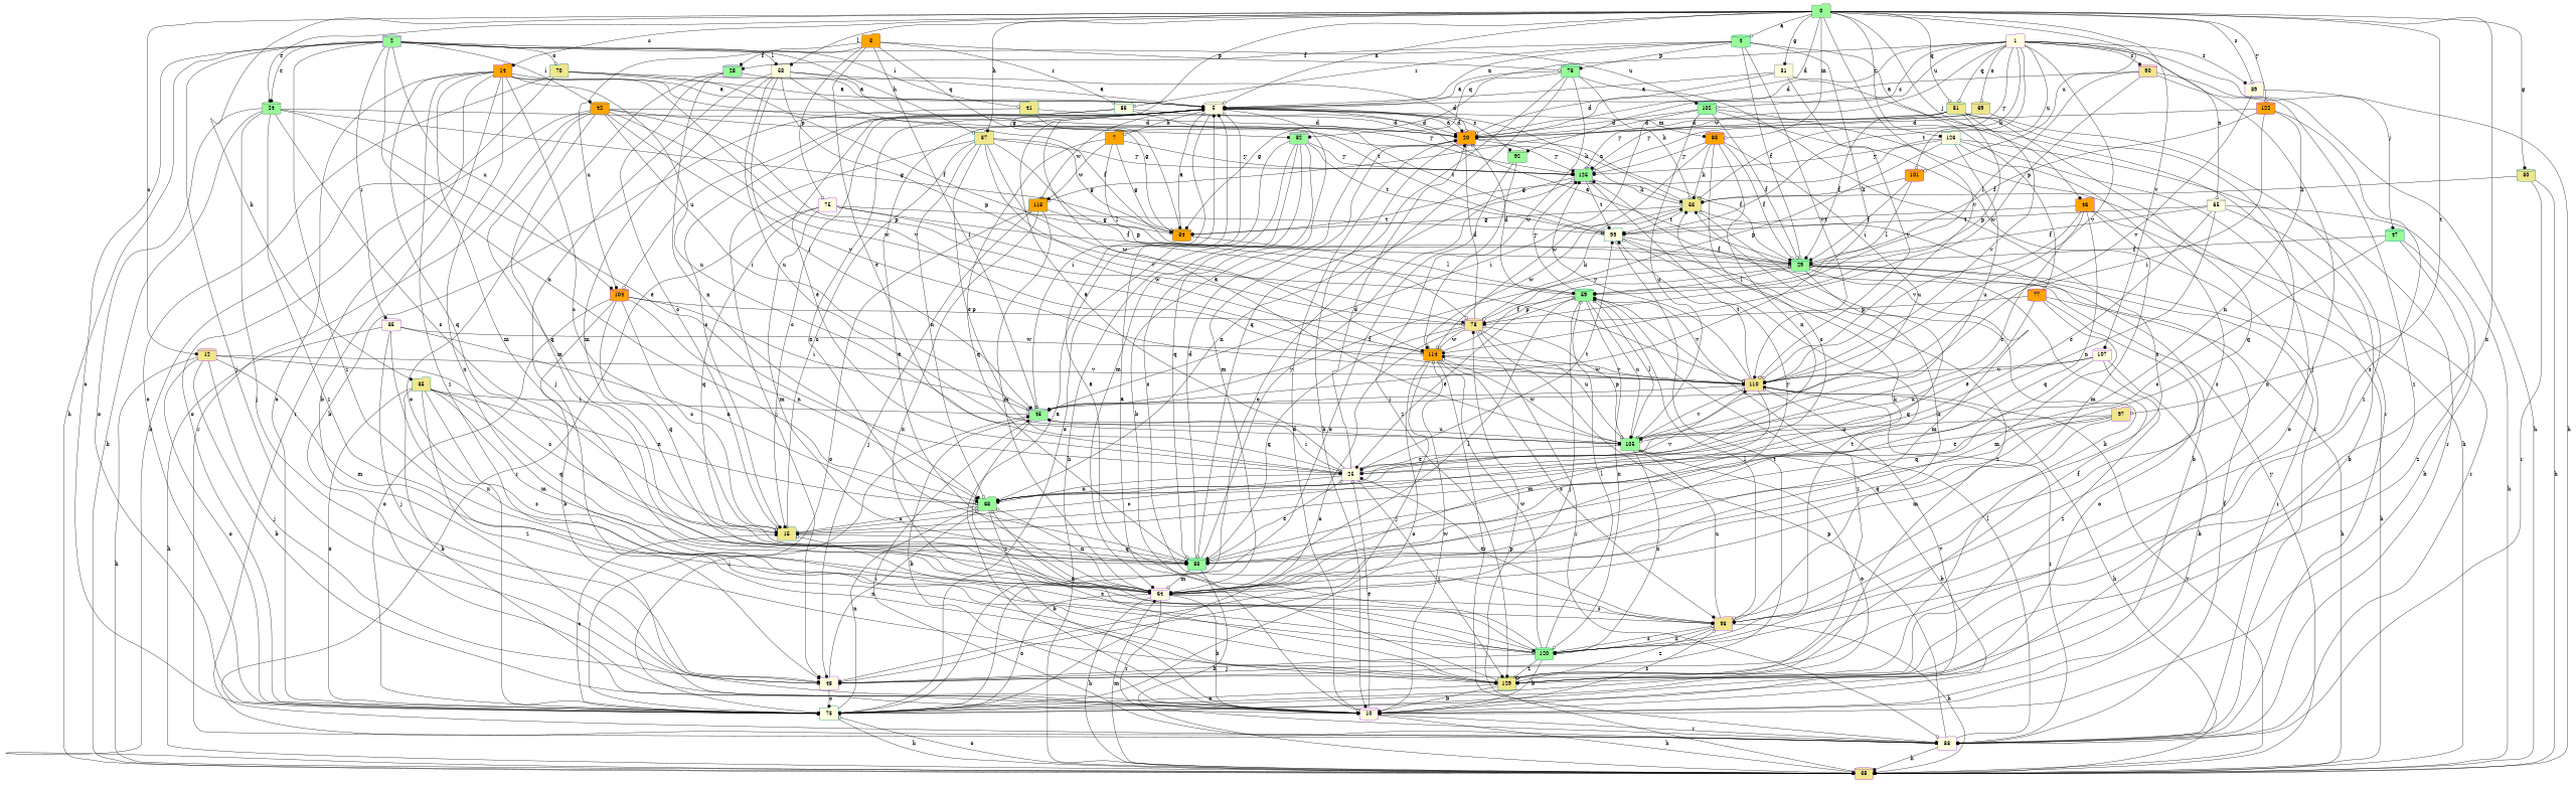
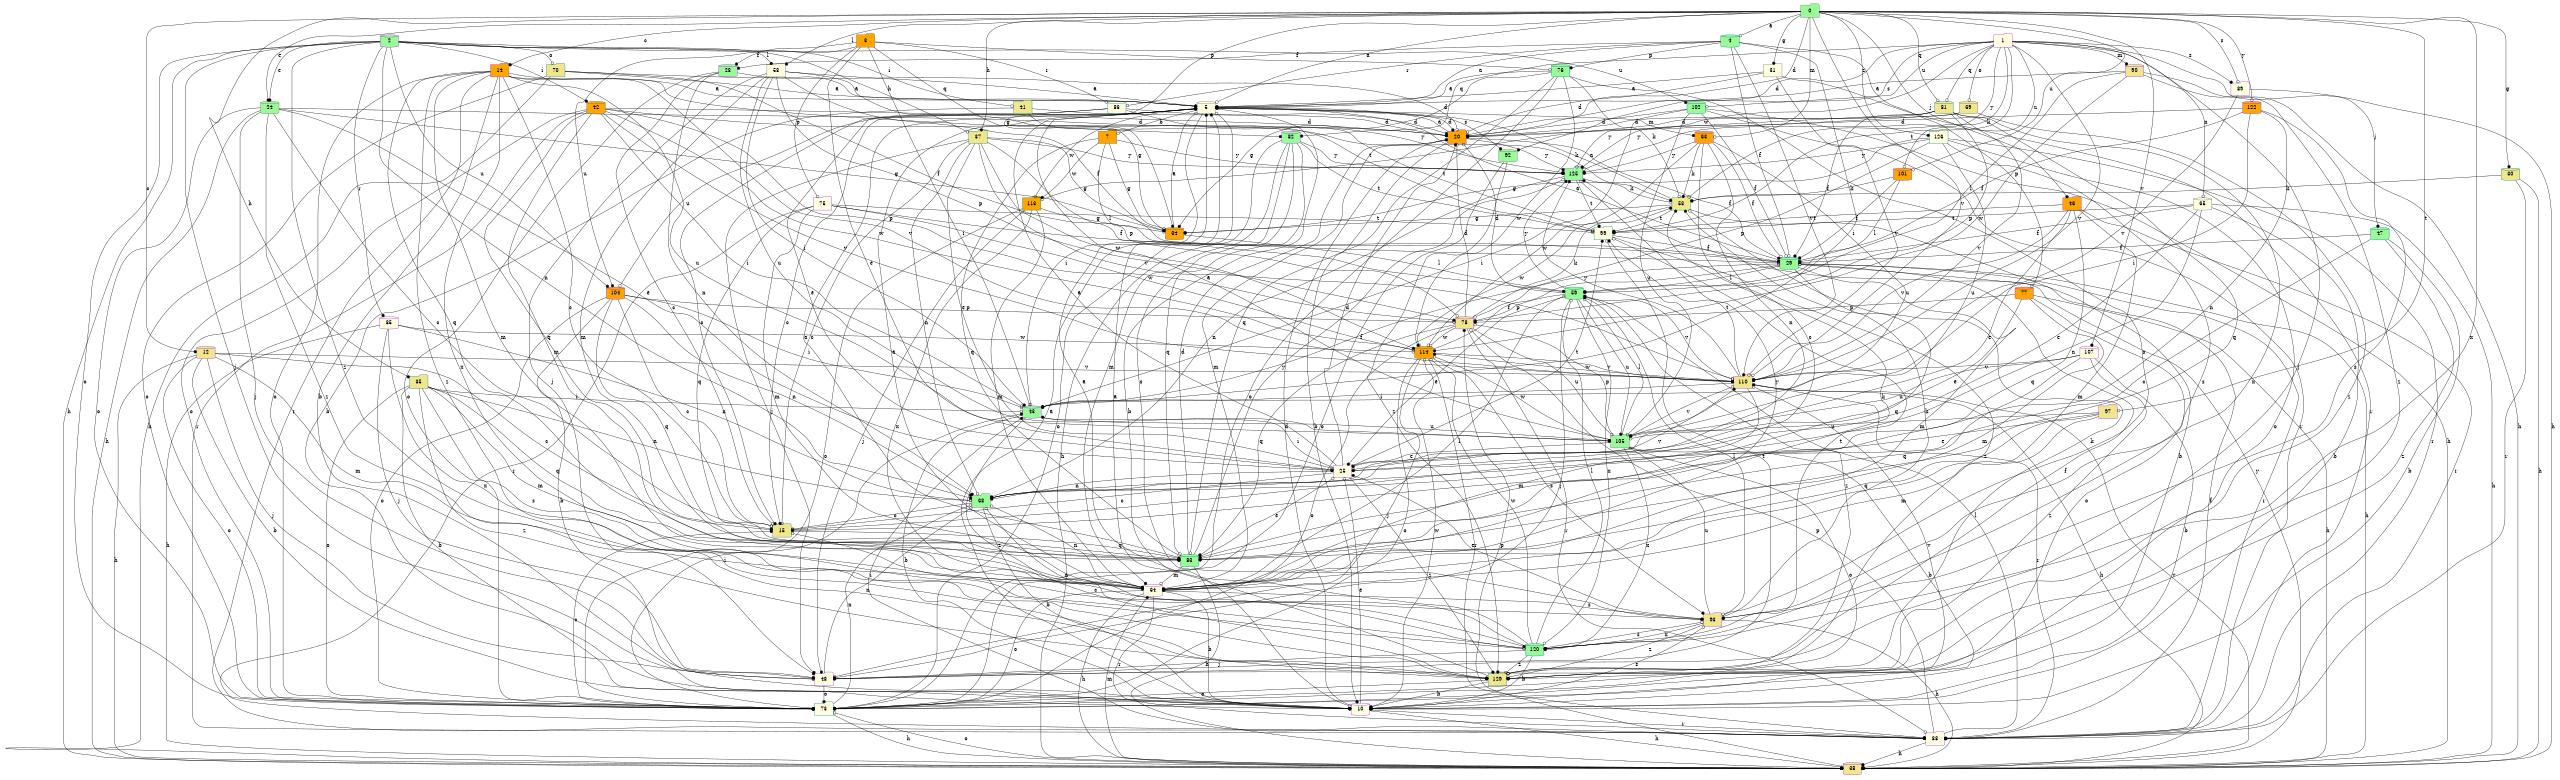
  strict digraph {
    node [color=purple fillcolor=palegreen shape=cylinder style=filled]
    edge [arrowhead=odot]
    0 [color=gray40 shape=folder]
    4 [color=teal]
    5 [color=gray40 fillcolor=lightyellow]
    12 [fillcolor=khaki]
    14 [fillcolor=orange shape=folder]
    20 [fillcolor=orange shape=folder]
    24 [color=gray40]
    30 [color=teal fillcolor=khaki]
    31 [color=gray40 fillcolor=lightyellow shape=folder]
    34 [color=gray40 fillcolor=orange]
    35 [color=teal fillcolor=khaki shape=folder]
    37 [color=teal fillcolor=khaki shape=folder]
    46 [fillcolor=orange shape=folder]
    58 [color=gray40 fillcolor=lightyellow shape=folder]
    63 [fillcolor=orange]
    81 [color=teal fillcolor=khaki]
    89 [fillcolor=lightyellow shape=folder]
    97 [fillcolor=khaki shape=folder]
    101 [fillcolor=orange]
    107 [fillcolor=lightyellow]
    110 [fillcolor=khaki shape=folder]
    120 [color=teal]
    122 [fillcolor=orange]
    126 [color=teal fillcolor=lightyellow shape=folder]
    28
    43
    76 [color=teal]
    86 [color=teal fillcolor=lightyellow]
    29 [color=teal]
    77 [fillcolor=orange]
    92 [color=gray40]
    113 [color=teal fillcolor=orange shape=folder]
    104 [fillcolor=orange]
    7 [color=gray40 fillcolor=orange shape=folder]
    10 [fillcolor=lightyellow]
    15 [color=teal fillcolor=khaki shape=folder]
    48 [fillcolor=lightyellow shape=folder]
    38 [fillcolor=khaki]
    73 [color=teal fillcolor=lightyellow shape=folder]
    64 [fillcolor=lightyellow]
    129 [color=teal fillcolor=khaki shape=folder]
    83 [color=teal]
    88 [fillcolor=lightyellow shape=folder]
    105 [color=gray40 shape=folder]
    125 [shape=folder]
    25 [fillcolor=lightyellow shape=folder]
    53 [color=teal fillcolor=khaki shape=folder]
    59 [color=teal]
    68 [color=gray40 shape=folder]
    93 [fillcolor=khaki shape=folder]
    114 [color=gray40 fillcolor=orange]
    78 [fillcolor=khaki]
    99 [color=teal fillcolor=lightyellow shape=folder]
    1 [fillcolor=lightyellow shape=folder]
    47 [color=teal]
    65 [color=gray40 fillcolor=lightyellow]
    69 [color=gray40 fillcolor=khaki]
    82
    90 [fillcolor=khaki]
    102 [color=teal]
    2
    41 [color=teal fillcolor=khaki shape=folder]
    42 [color=gray40 fillcolor=orange]
    70 [color=teal fillcolor=khaki shape=folder]
    85 [fillcolor=lightyellow]
    3 [color=gray40 fillcolor=orange shape=folder]
    75 [fillcolor=lightyellow shape=folder]
    0 -> 4 [label=a]
    0 -> 5 [label=a]
    0 -> 12 [arrowhead=dot label=c]
    0 -> 14 [arrowhead=dot label=c]
    0 -> 20 [label=d]
    0 -> 24 [arrowhead=dot label=e]
    0 -> 30 [arrowhead=dot label=g]
    0 -> 31 [arrowhead=dot label=g]
    0 -> 34 [arrowhead=dot label=g]
    0 -> 35 [arrowhead=dot label=h]
    0 -> 37 [arrowhead=dot label=h]
    0 -> 46 [arrowhead=dot label=j]
    0 -> 58 [arrowhead=dot label=l]
    0 -> 63 [label=m]
    0 -> 81 [label=q]
    0 -> 89 [label=s]
    0 -> 97 [label=t]
    0 -> 101 [label=u]
    0 -> 107 [arrowhead=dot label=v]
    0 -> 110 [label=v]
    0 -> 120 [arrowhead=dot label=x]
    0 -> 122 [label=y]
    0 -> 126 [arrowhead=dot label=z]
    4 -> 5 [arrowhead=dot label=a]
    4 -> 110 [arrowhead=dot label=v]
    4 -> 28 [arrowhead=dot label=f]
    4 -> 43 [label=i]
    4 -> 76 [arrowhead=dot label=p]
    4 -> 86 [label=r]
    4 -> 29 [label=f]
    4 -> 77 [label=p]
    5 -> 20 [arrowhead=dot label=d]
    5 -> 63 [arrowhead=dot label=m]
    5 -> 43 [label=i]
    5 -> 92 [arrowhead=dot label=s]
    5 -> 113 [label=w]
    5 -> 104 [label=u]
    5 -> 7 [label=b]
    5 -> 10 [label=b]
    5 -> 15 [arrowhead=dot label=c]
    12 -> 110 [arrowhead=dot label=v]
    12 -> 10 [label=b]
    12 -> 15 [arrowhead=dot label=c]
    12 -> 48 [label=j]
    12 -> 38 [arrowhead=dot label=h]
    12 -> 73 [arrowhead=dot label=o]
    12 -> 64 [arrowhead=dot label=m]
    14 -> 5 [label=a]
    14 -> 34 [label=g]
    14 -> 110 [arrowhead=dot label=v]
    14 -> 120 [label=x]
    14 -> 10 [label=b]
    14 -> 15 [label=c]
    14 -> 73 [label=o]
    14 -> 64 [label=m]
    14 -> 129 [arrowhead=dot label=z]
    14 -> 83 [arrowhead=dot label=q]
    14 -> 88 [label=r]
    14 -> 105 [arrowhead=dot label=u]
    20 -> 5 [arrowhead=dot label=a]
    20 -> 29 [arrowhead=dot label=f]
    20 -> 10 [arrowhead=dot label=b]
    20 -> 64 [label=m]
    20 -> 125 [arrowhead=dot label=y]
    24 -> 20 [arrowhead=dot label=d]
    24 -> 34 [arrowhead=dot label=g]
    24 -> 15 [arrowhead=dot label=c]
    24 -> 48 [arrowhead=dot label=j]
    24 -> 38 [arrowhead=dot label=h]
    24 -> 73 [arrowhead=dot label=o]
    24 -> 129 [label=z]
    24 -> 25 [arrowhead=dot label=e]
    30 -> 38 [label=h]
    30 -> 88 [label=r]
    30 -> 53 [label=k]
    31 -> 5 [arrowhead=dot label=a]
    31 -> 20 [label=d]
    31 -> 110 [label=v]
    31 -> 88 [arrowhead=dot label=r]
    34 -> 5 [label=a]
    34 -> 59 [arrowhead=dot label=l]
    35 -> 43 [label=i]
    35 -> 10 [label=b]
    35 -> 73 [arrowhead=dot label=o]
    35 -> 64 [label=m]
    35 -> 129 [arrowhead=dot label=z]
    35 -> 83 [arrowhead=dot label=q]
    35 -> 68 [label=n]
    35 -> 93 [arrowhead=dot label=s]
    37 -> 34 [arrowhead=dot label=g]
    37 -> 110 [label=v]
    37 -> 15 [label=c]
    37 -> 48 [arrowhead=dot label=j]
    37 -> 125 [arrowhead=dot label=y]
    37 -> 25 [label=e]
    37 -> 68 [label=n]
    37 -> 114 [arrowhead=dot label=w]
    37 -> 78 [label=p]
    46 -> 110 [label=v]
    46 -> 64 [arrowhead=dot label=m]
    46 -> 83 [label=q]
    46 -> 88 [arrowhead=dot label=r]
    46 -> 25 [label=e]
    46 -> 99 [arrowhead=dot label=t]
    58 -> 5 [arrowhead=dot label=a]
    58 -> 43 [arrowhead=dot label=i]
    58 -> 29 [label=f]
    58 -> 48 [arrowhead=dot label=j]
    58 -> 64 [label=m]
    58 -> 105 [label=u]
    58 -> 78 [arrowhead=dot label=p]
    58 -> 99 [label=t]
    63 -> 29 [label=f]
    63 -> 15 [label=c]
    63 -> 105 [label=u]
    63 -> 125 [arrowhead=dot label=y]
    63 -> 53 [arrowhead=dot label=k]
    63 -> 68 [label=n]
    63 -> 114 [label=w]
    81 -> 20 [arrowhead=dot label=d]
    81 -> 110 [arrowhead=dot label=v]
    81 -> 120 [label=x]
    81 -> 29 [arrowhead=dot label=f]
    81 -> 83 [label=q]
    81 -> 125 [label=y]
    81 -> 78 [arrowhead=dot label=p]
    89 -> 110 [arrowhead=dot label=v]
    89 -> 38 [arrowhead=dot label=h]
    97 -> 64 [arrowhead=dot label=m]
    97 -> 83 [label=q]
    97 -> 105 [label=u]
    97 -> 25 [arrowhead=dot label=e]
    101 -> 29 [arrowhead=dot label=f]
    101 -> 53 [arrowhead=dot label=k]
    101 -> 59 [label=l]
    107 -> 110 [label=v]
    107 -> 10 [label=b]
    107 -> 129 [arrowhead=dot label=z]
    107 -> 83 [arrowhead=dot label=q]
    107 -> 105 [label=u]
    110 -> 43 [label=i]
    110 -> 38 [label=h]
    110 -> 64 [arrowhead=dot label=m]
    110 -> 88 [arrowhead=dot label=r]
    110 -> 125 [arrowhead=dot label=y]
    110 -> 114 [arrowhead=dot label=w]
    110 -> 99 [arrowhead=dot label=t]
    120 -> 5 [arrowhead=dot label=a]
    120 -> 10 [arrowhead=dot label=b]
    120 -> 15 [label=c]
    120 -> 48 [arrowhead=dot label=j]
    120 -> 129 [label=z]
    120 -> 59 [label=l]
    120 -> 68 [label=n]
    120 -> 93 [label=s]
    120 -> 114 [label=w]
    120 -> 99 [label=t]
    122 -> 20 [arrowhead=dot label=d]
    122 -> 43 [arrowhead=dot label=i]
    122 -> 29 [label=f]
    122 -> 68 [arrowhead=dot label=n]
    122 -> 93 [arrowhead=dot label=s]
    126 -> 34 [arrowhead=dot label=g]
    126 -> 73 [label=o]
    126 -> 88 [label=r]
    126 -> 105 [arrowhead=dot label=u]
    126 -> 125 [arrowhead=dot label=y]
    126 -> 93 [arrowhead=dot label=s]
    126 -> 78 [label=p]
    28 -> 5 [label=a]
    28 -> 15 [label=c]
    28 -> 73 [label=o]
    28 -> 68 [arrowhead=dot label=n]
    43 -> 29 [label=f]
    43 -> 10 [arrowhead=dot label=b]
    43 -> 129 [label=z]
    43 -> 105 [arrowhead=dot label=u]
    76 -> 5 [label=a]
    76 -> 34 [arrowhead=dot label=g]
    76 -> 73 [label=o]
    76 -> 83 [label=q]
    76 -> 53 [label=k]
    76 -> 93 [label=s]
    76 -> 114 [arrowhead=dot label=w]
    86 -> 20 [arrowhead=dot label=d]
    86 -> 15 [arrowhead=dot label=c]
    86 -> 125 [arrowhead=dot label=y]
    86 -> 25 [label=e]
    29 -> 5 [label=a]
    29 -> 38 [arrowhead=dot label=h]
    29 -> 64 [arrowhead=dot label=m]
    29 -> 83 [arrowhead=dot label=q]
    29 -> 88 [arrowhead=dot label=r]
    29 -> 59 [arrowhead=dot label=l]
    77 -> 38 [label=h]
    77 -> 73 [label=o]
    77 -> 64 [arrowhead=dot label=m]
    77 -> 25 [label=e]
    77 -> 78 [arrowhead=dot label=p]
    92 -> 73 [label=o]
    92 -> 129 [arrowhead=dot label=z]
    113 -> 34 [label=g]
    113 -> 120 [arrowhead=dot label=x]
    113 -> 48 [arrowhead=dot label=j]
    113 -> 73 [arrowhead=dot label=o]
    113 -> 64 [label=m]
    104 -> 43 [label=i]
    104 -> 10 [label=b]
    104 -> 15 [label=c]
    104 -> 73 [label=o]
    104 -> 83 [label=q]
    104 -> 68 [arrowhead=dot label=n]
    104 -> 78 [label=p]
    7 -> 34 [label=g]
    7 -> 113 [arrowhead=dot label=w]
    7 -> 83 [label=q]
    7 -> 125 [arrowhead=dot label=y]
    7 -> 59 [label=l]
    10 -> 5 [arrowhead=dot label=a]
    10 -> 20 [label=d]
    10 -> 38 [label=h]
    10 -> 88 [arrowhead=dot label=r]
    10 -> 25 [label=e]
    10 -> 93 [label=s]
    10 -> 114 [label=w]
    15 -> 83 [arrowhead=dot label=q]
    48 -> 29 [label=f]
    48 -> 73 [arrowhead=dot label=o]
    48 -> 68 [label=n]
    48 -> 99 [label=t]
    38 -> 110 [arrowhead=dot label=v]
    38 -> 73 [label=o]
    38 -> 64 [arrowhead=dot label=m]
    38 -> 125 [arrowhead=dot label=y]
    38 -> 78 [arrowhead=dot label=p]
    73 -> 110 [label=v]
    73 -> 43 [arrowhead=dot label=i]
    73 -> 15 [arrowhead=dot label=c]
    73 -> 38 [arrowhead=dot label=h]
    73 -> 68 [label=n]
    64 -> 5 [arrowhead=dot label=a]
    64 -> 10 [label=b]
    64 -> 38 [label=h]
    64 -> 73 [label=o]
    64 -> 88 [arrowhead=dot label=r]
    64 -> 125 [label=y]
    64 -> 53 [arrowhead=dot label=k]
    64 -> 59 [label=l]
    64 -> 68 [label=n]
    64 -> 93 [label=s]
    129 -> 5 [label=a]
    129 -> 10 [arrowhead=dot label=b]
    129 -> 73 [label=o]
    129 -> 53 [label=k]
    83 -> 5 [label=a]
    83 -> 20 [arrowhead=dot label=d]
    83 -> 38 [label=h]
    83 -> 64 [label=m]
    83 -> 125 [label=y]
    83 -> 25 [label=e]
    88 -> 43 [arrowhead=dot label=i]
    88 -> 29 [label=f]
    88 -> 38 [arrowhead=dot label=h]
    88 -> 59 [arrowhead=dot label=l]
    88 -> 78 [label=p]
    105 -> 5 [label=a]
    105 -> 110 [label=v]
    105 -> 120 [arrowhead=dot label=x]
    105 -> 10 [arrowhead=dot label=b]
    105 -> 73 [label=o]
    105 -> 25 [arrowhead=dot label=e]
    105 -> 59 [label=l]
    105 -> 114 [label=w]
    105 -> 78 [label=p]
    125 -> 53 [label=k]
    125 -> 68 [arrowhead=dot label=n]
    125 -> 99 [arrowhead=dot label=t]
    25 -> 5 [label=a]
    25 -> 20 [arrowhead=dot label=d]
    25 -> 43 [arrowhead=dot label=i]
    25 -> 15 [label=c]
    25 -> 129 [arrowhead=dot label=z]
    25 -> 68 [arrowhead=dot label=n]
    25 -> 99 [arrowhead=dot label=t]
    53 -> 5 [arrowhead=dot label=a]
    53 -> 34 [arrowhead=dot label=g]
    53 -> 10 [arrowhead=dot label=b]
    53 -> 114 [label=w]
    53 -> 99 [arrowhead=dot label=t]
    59 -> 20 [label=d]
    59 -> 110 [label=v]
    59 -> 120 [label=x]
    59 -> 48 [arrowhead=dot label=j]
    59 -> 129 [label=z]
    59 -> 105 [arrowhead=dot label=u]
    59 -> 125 [arrowhead=dot label=y]
    59 -> 25 [arrowhead=dot label=e]
    59 -> 78 [label=p]
    68 -> 110 [arrowhead=dot label=v]
    68 -> 10 [label=b]
    68 -> 15 [label=c]
    93 -> 120 [arrowhead=dot label=x]
    93 -> 38 [arrowhead=dot label=h]
    93 -> 129 [label=z]
    93 -> 105 [label=u]
    93 -> 25 [arrowhead=dot label=e]
    93 -> 53 [arrowhead=dot label=k]
    93 -> 59 [arrowhead=dot label=l]
    114 -> 110 [arrowhead=dot label=v]
    114 -> 29 [label=f]
    114 -> 48 [label=j]
    114 -> 73 [arrowhead=dot label=o]
    114 -> 88 [arrowhead=dot label=r]
    114 -> 93 [arrowhead=dot label=s]
    78 -> 20 [label=d]
    78 -> 73 [label=o]
    78 -> 83 [arrowhead=dot label=q]
    78 -> 88 [label=r]
    78 -> 105 [label=u]
    78 -> 53 [arrowhead=dot label=k]
    78 -> 114 [label=w]
    99 -> 29 [arrowhead=dot label=f]
    99 -> 129 [label=z]
    1 -> 20 [arrowhead=dot label=d]
    1 -> 81 [label=q]
    1 -> 89 [arrowhead=dot label=s]
    1 -> 101 [label=u]
    1 -> 110 [arrowhead=dot label=v]
    1 -> 92 [arrowhead=dot label=s]
    1 -> 113 [label=w]
    1 -> 48 [label=j]
    1 -> 125 [label=y]
    1 -> 53 [label=k]
    1 -> 99 [label=t]
    1 -> 47 [arrowhead=dot label=j]
    1 -> 65 [label=n]
    1 -> 69 [label=o]
    1 -> 82 [arrowhead=dot label=q]
-   1 -> 90 [arrowhead=dot label=s]
+   1 -> 90 [arrowhead=dot label=m]
    1 -> 102 [label=u]
    47 -> 29 [arrowhead=dot label=f]
    47 -> 10 [label=b]
    47 -> 15 [arrowhead=dot label=c]
    47 -> 129 [label=z]
    65 -> 29 [arrowhead=dot label=f]
    65 -> 10 [arrowhead=dot label=b]
    65 -> 38 [label=h]
    65 -> 25 [label=e]
    65 -> 68 [label=n]
    65 -> 99 [arrowhead=dot label=t]
    69 -> 20 [label=d]
    69 -> 129 [arrowhead=dot label=z]
    69 -> 125 [arrowhead=dot label=y]
    82 -> 38 [label=h]
    82 -> 73 [label=o]
    82 -> 64 [arrowhead=dot label=m]
    82 -> 83 [label=q]
    82 -> 125 [label=y]
    82 -> 93 [arrowhead=dot label=s]
    82 -> 99 [label=t]
    90 -> 5 [label=a]
    90 -> 38 [label=h]
    90 -> 129 [arrowhead=dot label=z]
    90 -> 59 [arrowhead=dot label=l]
    90 -> 114 [arrowhead=dot label=w]
    102 -> 20 [label=d]
    102 -> 43 [arrowhead=dot label=i]
    102 -> 29 [label=f]
    102 -> 38 [arrowhead=dot label=h]
    102 -> 88 [label=r]
    102 -> 105 [label=u]
    2 -> 24 [arrowhead=dot label=e]
    2 -> 37 [label=h]
    2 -> 58 [arrowhead=dot label=l]
    2 -> 104 [arrowhead=dot label=u]
    2 -> 48 [label=j]
    2 -> 38 [arrowhead=dot label=h]
    2 -> 73 [label=o]
    2 -> 129 [arrowhead=dot label=z]
    2 -> 68 [arrowhead=dot label=n]
    2 -> 102 [arrowhead=dot label=u]
    2 -> 41 [label=i]
    2 -> 42 [arrowhead=dot label=i]
    2 -> 70 [label=o]
    2 -> 85 [arrowhead=dot label=r]
    41 -> 20 [label=d]
    41 -> 10 [label=b]
    41 -> 99 [label=t]
    42 -> 20 [arrowhead=dot label=d]
    42 -> 110 [label=v]
    42 -> 43 [label=i]
    42 -> 73 [arrowhead=dot label=o]
    42 -> 64 [label=m]
    42 -> 83 [arrowhead=dot label=q]
    42 -> 88 [label=r]
    42 -> 53 [arrowhead=dot label=k]
    42 -> 114 [label=w]
    42 -> 78 [label=p]
    70 -> 5 [arrowhead=dot label=a]
    70 -> 20 [label=d]
    70 -> 29 [label=f]
    70 -> 38 [arrowhead=dot label=h]
    70 -> 73 [label=o]
    85 -> 120 [label=x]
    85 -> 48 [arrowhead=dot label=j]
    85 -> 38 [arrowhead=dot label=h]
    85 -> 68 [label=n]
    85 -> 114 [label=w]
    3 -> 28 [arrowhead=dot label=f]
    3 -> 43 [label=i]
    3 -> 76 [label=p]
    3 -> 86 [label=r]
    3 -> 104 [arrowhead=dot label=u]
    3 -> 25 [label=e]
    3 -> 82 [arrowhead=dot label=q]
    3 -> 75 [label=p]
    75 -> 29 [label=f]
    75 -> 64 [arrowhead=dot label=m]
    75 -> 83 [label=q]
    75 -> 88 [label=r]
    75 -> 114 [label=w]
    75 -> 99 [label=t]
  }
